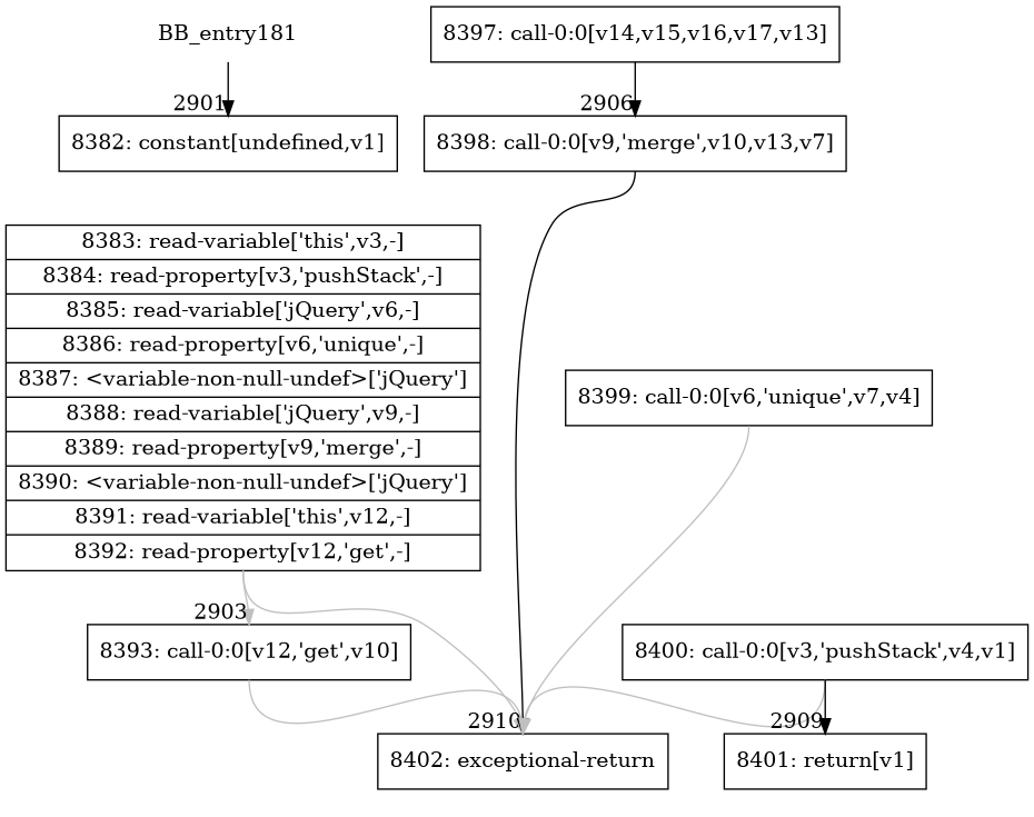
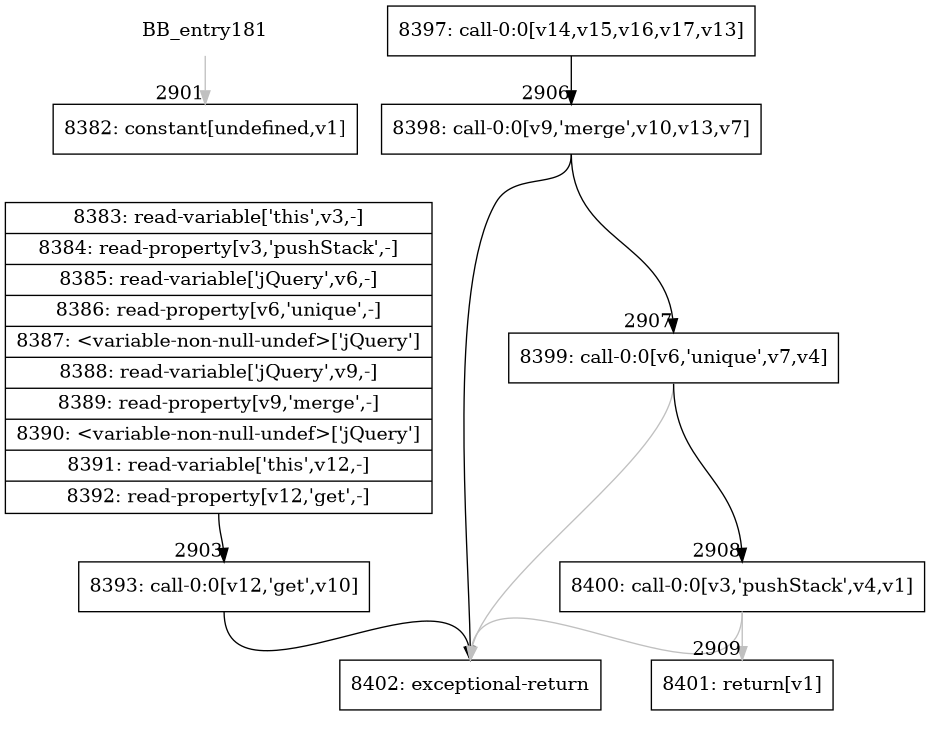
  digraph {
    rankdir=TD
    node [shape=record]
    edge [headport=n tailport=s]
    n1 [label=BB_entry181 shape=none]
    n2 [label="{8382: constant[undefined,v1]}"]
    n3 [label="{8383: read-variable['this',v3,-]|8384: read-property[v3,'pushStack',-]|8385: read-variable['jQuery',v6,-]|8386: read-property[v6,'unique',-]|8387: \<variable-non-null-undef\>['jQuery']|8388: read-variable['jQuery',v9,-]|8389: read-property[v9,'merge',-]|8390: \<variable-non-null-undef\>['jQuery']|8391: read-variable['this',v12,-]|8392: read-property[v12,'get',-]}"]
    n4 [label="{8393: call-0:0[v12,'get',v10]}"]
    n5 [label="{8402: exceptional-return}"]
    n6 [label="{8397: call-0:0[v14,v15,v16,v17,v13]}"]
    n7 [label="{8398: call-0:0[v9,'merge',v10,v13,v7]}"]
    n8 [label="{8399: call-0:0[v6,'unique',v7,v4]}"]
    n9 [label="{8400: call-0:0[v3,'pushStack',v4,v1]}"]
    n10 [label="{8401: return[v1]}"]
-   n1 -> n2 [headlabel="    2901"]
-   n3 -> n4 [headlabel="      2903" color=gray]
-   n3 -> n5 [color=gray headlabel="      2910"]
-   n4 -> n5 [color=gray]
+   n1 -> n2 [headlabel="    2901" color=gray]
+   n3 -> n4 [headlabel="      2903"]
+   n4 -> n5 [color=black]
    n6 -> n7 [headlabel="      2906"]
    n7 -> n5 [color=black]
+   n7 -> n8 [headlabel="      2907"]
    n8 -> n5 [color=gray]
+   n8 -> n9 [headlabel="      2908"]
    n9 -> n5 [color=gray]
-   n9 -> n10 [headlabel="      2909"]
+   n9 -> n10 [headlabel="      2909" color=gray]
  }
